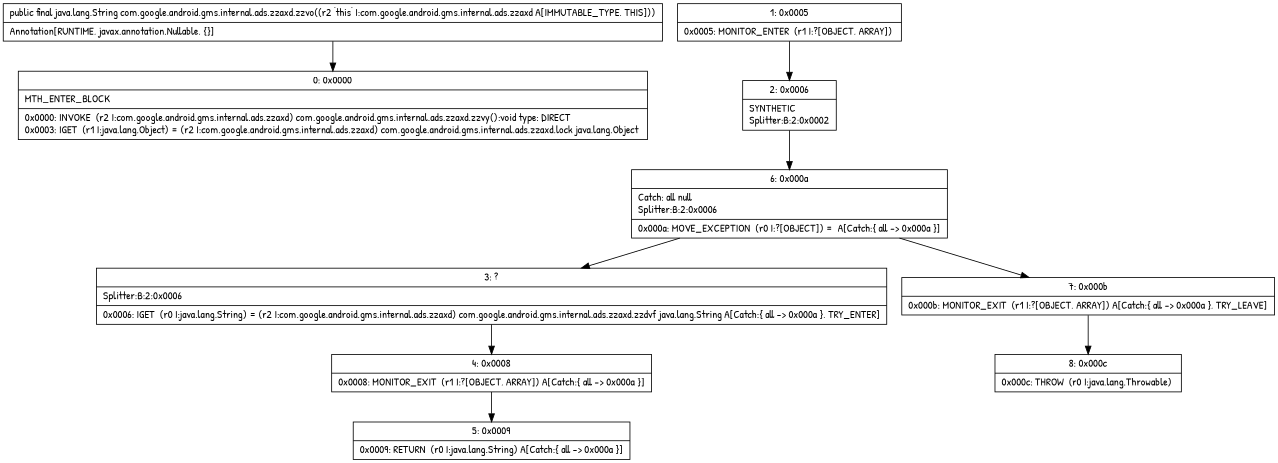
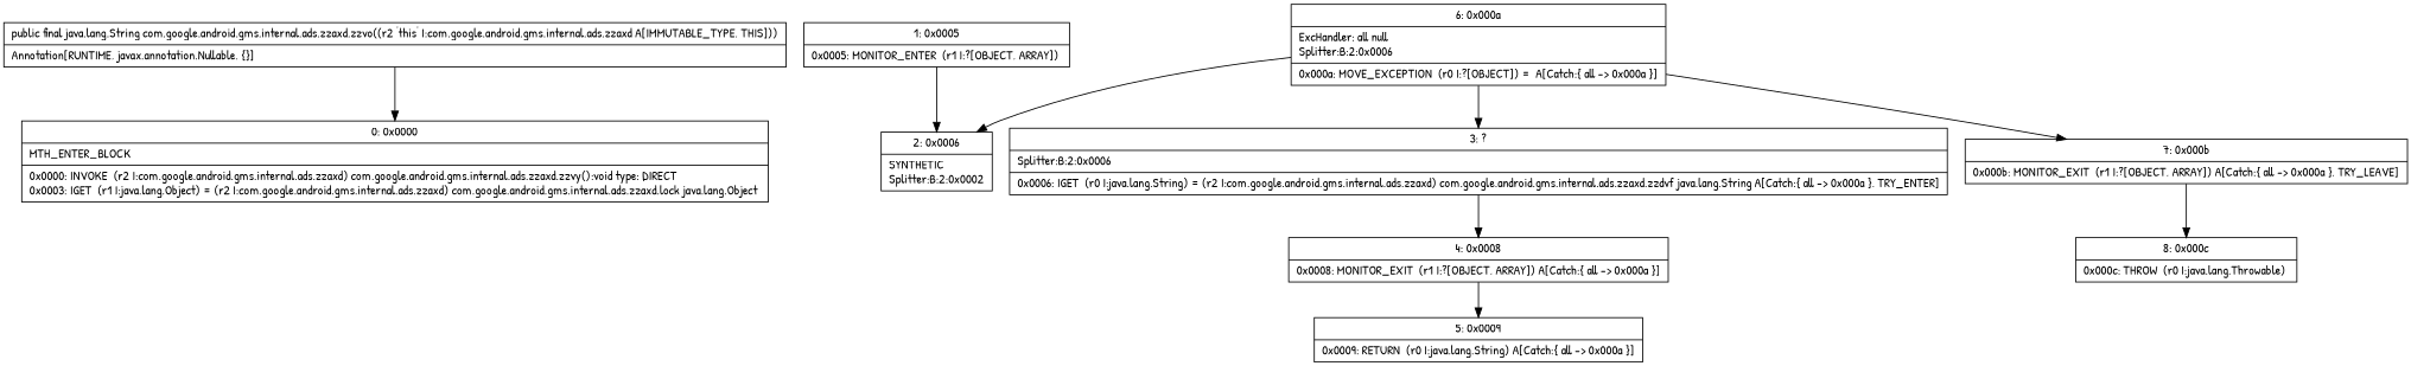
  digraph {
    fontname="Patrick Hand"
    node [fontname="Patrick Hand" shape=record]
    edge [fontname="Patrick Hand"]
    n1 [label="{0\:\ 0x0000|MTH_ENTER_BLOCK\l|0x0000: INVOKE  (r2 I:com.google.android.gms.internal.ads.zzaxd) com.google.android.gms.internal.ads.zzaxd.zzvy():void type: DIRECT \l0x0003: IGET  (r1 I:java.lang.Object) = (r2 I:com.google.android.gms.internal.ads.zzaxd) com.google.android.gms.internal.ads.zzaxd.lock java.lang.Object \l}"]
    n2 [label="{1\:\ 0x0005|0x0005: MONITOR_ENTER  (r1 I:?[OBJECT, ARRAY]) \l}"]
    n3 [label="{2\:\ 0x0006|SYNTHETIC\lSplitter:B:2:0x0002\l}"]
-   n4 [label="{6\:\ 0x000a|Catch: all null\lSplitter:B:2:0x0006\l|0x000a: MOVE_EXCEPTION  (r0 I:?[OBJECT]) =  A[Catch:\{ all \-\> 0x000a \}]\l}"]
+   n4 [label="{6\:\ 0x000a|ExcHandler: all null\lSplitter:B:2:0x0006\l|0x000a: MOVE_EXCEPTION  (r0 I:?[OBJECT]) =  A[Catch:\{ all \-\> 0x000a \}]\l}"]
    n5 [label="{3\:\ ?|Splitter:B:2:0x0006\l|0x0006: IGET  (r0 I:java.lang.String) = (r2 I:com.google.android.gms.internal.ads.zzaxd) com.google.android.gms.internal.ads.zzaxd.zzdvf java.lang.String A[Catch:\{ all \-\> 0x000a \}, TRY_ENTER]\l}"]
    n6 [label="{4\:\ 0x0008|0x0008: MONITOR_EXIT  (r1 I:?[OBJECT, ARRAY]) A[Catch:\{ all \-\> 0x000a \}]\l}"]
    n7 [label="{7\:\ 0x000b|0x000b: MONITOR_EXIT  (r1 I:?[OBJECT, ARRAY]) A[Catch:\{ all \-\> 0x000a \}, TRY_LEAVE]\l}"]
    n8 [label="{5\:\ 0x0009|0x0009: RETURN  (r0 I:java.lang.String) A[Catch:\{ all \-\> 0x000a \}]\l}"]
    n9 [label="{8\:\ 0x000c|0x000c: THROW  (r0 I:java.lang.Throwable) \l}"]
    n10 [label="{public final java.lang.String com.google.android.gms.internal.ads.zzaxd.zzvo((r2 'this' I:com.google.android.gms.internal.ads.zzaxd A[IMMUTABLE_TYPE, THIS]))  | Annotation[RUNTIME, javax.annotation.Nullable, \{\}]\l}"]
    n2 -> n3
-   n3 -> n4
+   n4 -> n3
    n4 -> n5
    n4 -> n7
    n5 -> n6
    n6 -> n8
    n7 -> n9
    n10 -> n1
  }
